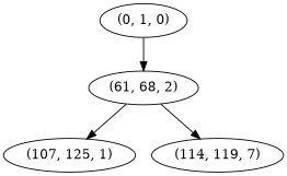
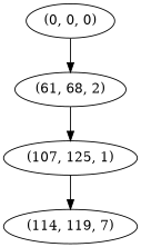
  digraph {
    fontname="DejaVu Serif"
    node [fontname="DejaVu Serif"]
    edge [fontname="DejaVu Serif"]
-   "(0, 0, 0)" [label="(0, 1, 0)"]
+   "(0, 0, 0)"
    "(61, 68, 2)"
    "(107, 125, 1)"
    "(114, 119, 7)"
    "(0, 0, 0)" -> "(61, 68, 2)"
    "(61, 68, 2)" -> "(107, 125, 1)"
-   "(61, 68, 2)" -> "(114, 119, 7)"
+   "(107, 125, 1)" -> "(114, 119, 7)"
  }
